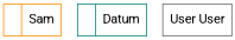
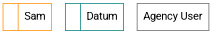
  digraph {
    fontname=Roboto
    node [shape=record fontname=Roboto]
    n1 [label="<f0>  |<f1> Sam " color=darkorange]
    n2 [label="<f0>  |<f1> Datum " color=teal]
-   n3 [label="User User" shape=box color=gray40]
+   n3 [label="Agency User" shape=box color=gray40]
  }
